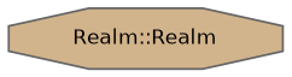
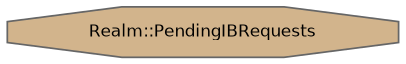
  digraph {
    rankdir=LR
-   n1 [color=grey40 fillcolor=tan fontname=Helvetica fontsize=10 height=0.2 label="Realm::Realm" shape=octagon style=filled width=0.4]
+   n1 [color=grey40 fillcolor=tan fontname=Helvetica fontsize=10 height=0.2 label="Realm::PendingIBRequests" shape=octagon style=filled width=0.4]
  }
